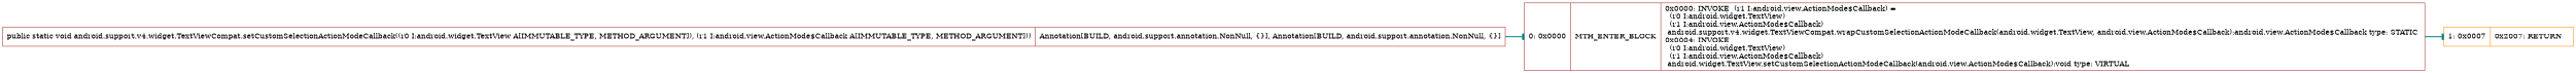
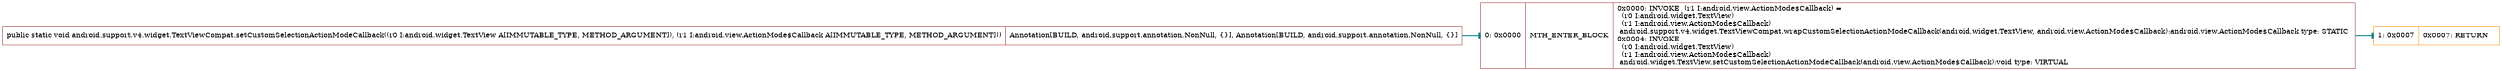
  digraph {
    rankdir=LR
    node [shape=record color=brown]
    edge [color=teal style=bold arrowhead=tee]
    n1 [label="{0\:\ 0x0000|MTH_ENTER_BLOCK\l|0x0000: INVOKE  (r1 I:android.view.ActionMode$Callback) = \l  (r0 I:android.widget.TextView)\l  (r1 I:android.view.ActionMode$Callback)\l android.support.v4.widget.TextViewCompat.wrapCustomSelectionActionModeCallback(android.widget.TextView, android.view.ActionMode$Callback):android.view.ActionMode$Callback type: STATIC \l0x0004: INVOKE  \l  (r0 I:android.widget.TextView)\l  (r1 I:android.view.ActionMode$Callback)\l android.widget.TextView.setCustomSelectionActionModeCallback(android.view.ActionMode$Callback):void type: VIRTUAL \l}"]
-   n2 [label="{1\:\ 0x0007|0x2007: RETURN   \l}" color=darkorange]
+   n2 [label="{1\:\ 0x0007|0x0007: RETURN   \l}" color=darkorange]
    n3 [label="{public static void android.support.v4.widget.TextViewCompat.setCustomSelectionActionModeCallback((r0 I:android.widget.TextView A[IMMUTABLE_TYPE, METHOD_ARGUMENT]), (r1 I:android.view.ActionMode$Callback A[IMMUTABLE_TYPE, METHOD_ARGUMENT]))  | Annotation[BUILD, android.support.annotation.NonNull, \{\}], Annotation[BUILD, android.support.annotation.NonNull, \{\}]\l}"]
    n1 -> n2
    n3 -> n1
  }
